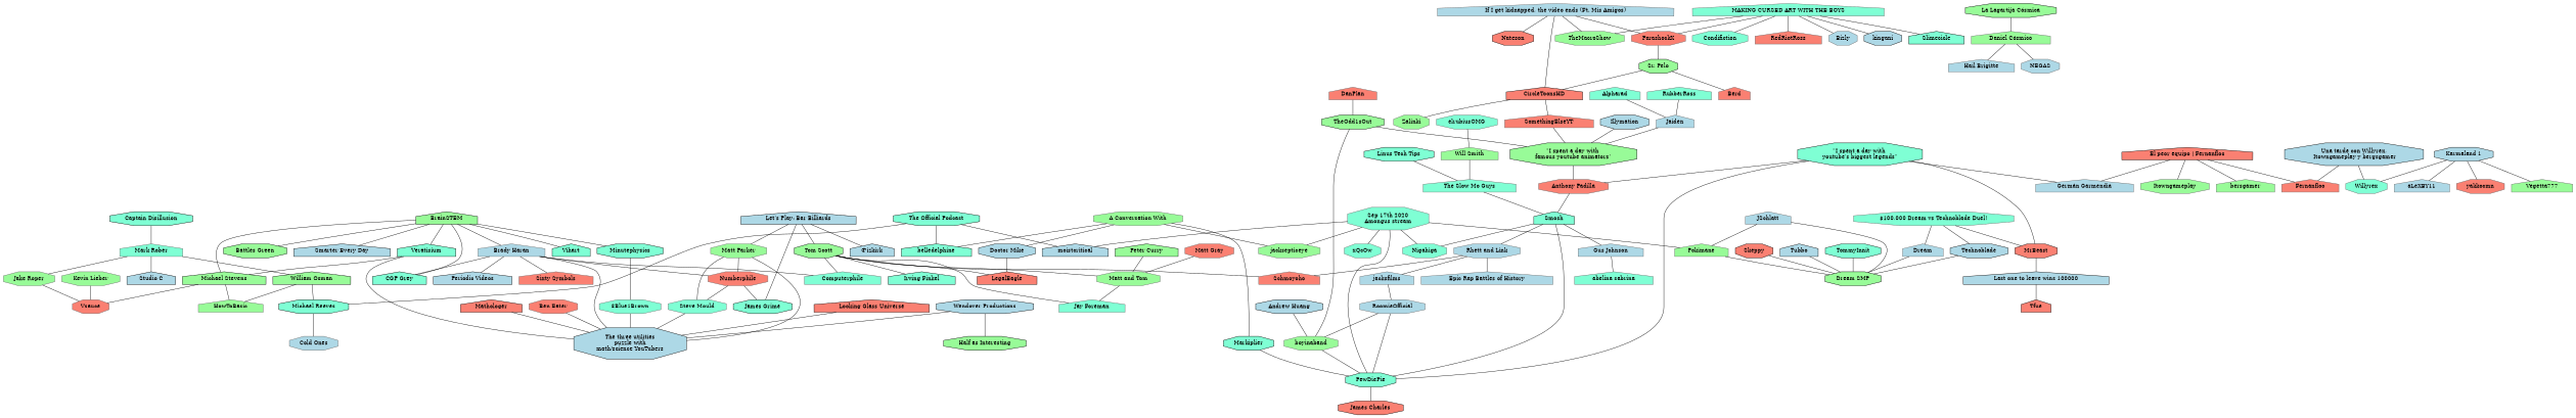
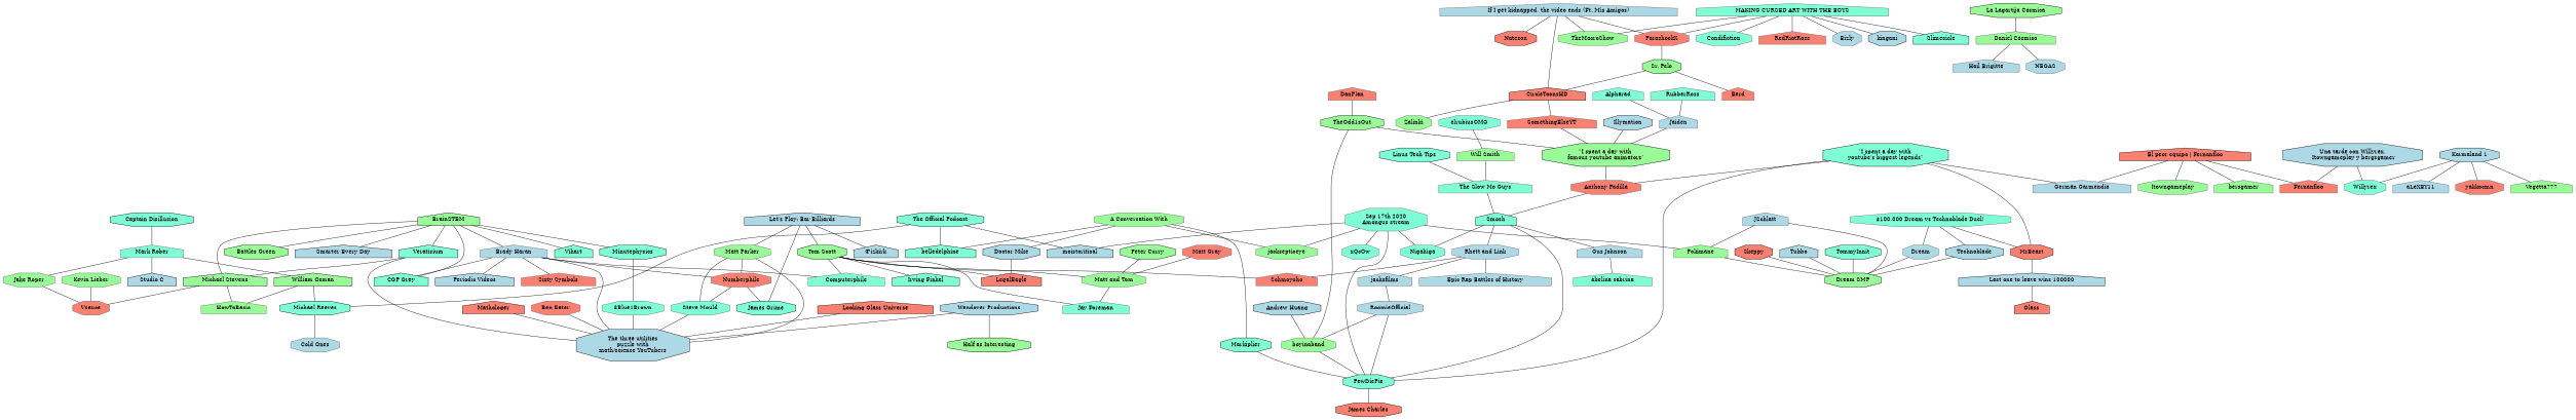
  graph {
    splines=spline
    node [color=gray40 fillcolor=aquamarine shape=octagon style=filled]
    Vsauce [fillcolor=salmon]
    Numberphile [fillcolor=salmon]
    "James Grime" [color=black]
    "Steve Mould"
    n5 [color=black fillcolor=lightblue label="The three utilities\n puzzle with \nmath/science YouTubers"]
    Computerphile [shape=house]
    "Periodic Videos" [color=black fillcolor=lightblue shape=house]
    "Sixty Symbols" [fillcolor=salmon shape=house]
    "Matt and Tom" [fillcolor=palegreen]
    "Jay Foreman" [shape=house]
    Smosh [color=black shape=house]
    "Gus Johnson" [fillcolor=lightblue shape=house]
    Nigahiga
    "Rhett and Link" [fillcolor=lightblue]
    PewDiePie [color=black]
    "abelina sabrina" [shape=house]
    Schmoyoho [fillcolor=salmon shape=house]
    "Epic Rap Battles of History" [fillcolor=lightblue shape=house]
    jacksfilms [fillcolor=lightblue shape=house]
    "James Charles" [color=black fillcolor=salmon]
    "Dream SMP" [color=black fillcolor=palegreen]
    "A Conversation With" [fillcolor=palegreen]
    jacksepticeye [fillcolor=palegreen]
    belledelphine [color=black shape=house]
    "Doctor Mike" [color=black fillcolor=lightblue]
    Markiplier [color=black]
    LegalEagle [color=black fillcolor=salmon shape=house]
    "Karmaland 1" [color=black fillcolor=lightblue]
    Willyrex
    Vegetta777 [fillcolor=palegreen shape=house]
    aLeXBY11 [fillcolor=lightblue shape=house]
    yakkocmn [fillcolor=salmon]
    "The Official Podcast" [color=black]
    "Michael Reeves" [color=black]
    moistcritical [color=black fillcolor=lightblue shape=house]
    "Cold Ones" [fillcolor=lightblue]
    n37 [label="Sep 17th 2020\nAmongus stream"]
    Pokimane [fillcolor=palegreen shape=house]
    xQcOw
    "Let's Play: Bar Billiards" [color=black fillcolor=lightblue shape=house]
    "Tom Scott" [color=black fillcolor=palegreen]
    "Matt Parker" [fillcolor=palegreen]
    "@izkirk" [color=black fillcolor=lightblue shape=house]
    "Irving Finkel" [color=black shape=house]
    "Last one to leave wins 100000" [color=black fillcolor=lightblue shape=house]
-   Tfue [color=black fillcolor=salmon shape=house]
+   Tfue [color=black fillcolor=salmon shape=house label=Glass]
    "El peor equipo | Fernanfloo" [color=black fillcolor=salmon shape=house]
    "Germán Garmendia" [fillcolor=lightblue shape=house]
    Fernanfloo [fillcolor=salmon shape=house]
    Itowngameplay [fillcolor=palegreen]
    bersgamer [fillcolor=palegreen shape=house]
    n52 [color=black label="\"I spent a day with \nyoutube's biggest legends\""]
    "Anthony Padilla" [fillcolor=salmon]
    MrBeast [color=black fillcolor=salmon]
    n55 [color=black fillcolor=palegreen label="\"I spent a day with \nfamous youtube animators\""]
    n56 [color=black fillcolor=lightblue label="Una tarde con Willyrex,\n Itowngameplay y bergsgamer"]
    "$100,000 Dream vs Technoblade Duel!"
-   Dream [fillcolor=lightblue shape=house]
+   Dream [fillcolor=lightblue]
    Technoblade [color=black fillcolor=lightblue]
    "If I get kidnapped, the video ends (Ft. Mis Amigos)" [fillcolor=lightblue shape=house]
    ParashockX [fillcolor=salmon]
    TheMacroShow [fillcolor=palegreen]
    CircleToonsHD [color=black fillcolor=salmon shape=house]
    Nateson [color=black fillcolor=salmon]
    "Sr. Pelo" [color=black fillcolor=palegreen]
    SomethingElseYT [fillcolor=salmon shape=house]
    Zalinki [fillcolor=palegreen]
    "MAKING CURSED ART WITH THE BOYS" [shape=house]
    RedRiotRoss [fillcolor=salmon shape=house]
    Bizly [fillcolor=lightblue]
    kingani [color=black fillcolor=lightblue]
    Slimecicle [color=black shape=house]
    Condifiction
    BrainSTEM [color=black fillcolor=palegreen shape=house]
    "Michael Stevens" [color=black fillcolor=palegreen shape=house]
    Vihart [color=black shape=house]
    n77 [color=black fillcolor=palegreen label="Battles Green"]
    Minutephysics [color=black]
    "Smarter Every Day" [color=black fillcolor=lightblue shape=house]
    "CGP Grey" [color=black shape=house]
    "Brady Haran" [fillcolor=lightblue shape=house]
    Veratisium [color=black shape=house]
    HowToBasic [fillcolor=palegreen shape=house]
    "3Blue1Brown"
    RoomieOfficial [fillcolor=lightblue]
    "Will Smith" [fillcolor=palegreen shape=house]
    elrubiusOMG
    "Matt Gray" [fillcolor=salmon]
-   "Peter Curry" [color=black fillcolor=palegreen shape=house]
+   "Peter Curry" [color=black fillcolor=palegreen]
    "Mark Rober" [shape=house]
    "William Osman" [color=black fillcolor=palegreen shape=house]
    "Jake Roper" [fillcolor=palegreen]
    "Studio C" [color=black fillcolor=lightblue shape=house]
    "Kevin Lieber" [fillcolor=palegreen]
    "Wendover Productions" [color=black fillcolor=lightblue]
    "Half as Interesting" [color=black fillcolor=palegreen]
    "Looking Glass Universe" [color=black fillcolor=salmon shape=house]
    Mathologer [color=black fillcolor=salmon shape=house]
    "Ben Eater" [fillcolor=salmon]
    boyinaband [fillcolor=palegreen]
    JSchlatt [fillcolor=lightblue shape=house]
    Skeppy [color=black fillcolor=salmon]
    Tubbo [color=black fillcolor=lightblue shape=house]
    TommyInnit [color=black]
    "Captain Disillusion" [color=black]
    "The Slow Mo Guys" [shape=house]
    "Linus Tech Tips" [color=black]
    TheOdd1sOut [color=black fillcolor=palegreen]
    Jaiden [fillcolor=lightblue shape=house]
    Illymation [color=black fillcolor=lightblue]
    "Andrew Huang" [color=black fillcolor=lightblue]
    "La Lagartija Cósmica" [color=black fillcolor=palegreen]
    "Daniel Cósmico" [fillcolor=palegreen shape=house]
    "Hail Brigitte" [fillcolor=lightblue shape=house]
    NEGAS [fillcolor=lightblue]
    Berd [fillcolor=salmon shape=house]
    RubberRoss [shape=house]
    Alpharad [shape=house]
    DanPlan [fillcolor=salmon shape=house]
    Numberphile -- "James Grime"
    Numberphile -- "Steve Mould"
    "Steve Mould" -- n5
    "Matt and Tom" -- "Jay Foreman"
    Smosh -- "Gus Johnson"
    Smosh -- Nigahiga
    Smosh -- "Rhett and Link"
    Smosh -- PewDiePie
    "Gus Johnson" -- "abelina sabrina"
    "Rhett and Link" -- Schmoyoho
    "Rhett and Link" -- "Epic Rap Battles of History"
    "Rhett and Link" -- jacksfilms
    PewDiePie -- "James Charles"
    jacksfilms -- RoomieOfficial
    "A Conversation With" -- jacksepticeye
    "A Conversation With" -- belledelphine
    "A Conversation With" -- "Doctor Mike"
    "A Conversation With" -- Markiplier
    "Doctor Mike" -- LegalEagle
    Markiplier -- PewDiePie
    "Karmaland 1" -- Willyrex
    "Karmaland 1" -- Vegetta777
    "Karmaland 1" -- aLeXBY11
    "Karmaland 1" -- yakkocmn
    "The Official Podcast" -- belledelphine
    "The Official Podcast" -- "Michael Reeves"
    "The Official Podcast" -- moistcritical
    "Michael Reeves" -- "Cold Ones"
    n37 -- Nigahiga
    n37 -- PewDiePie
    n37 -- jacksepticeye
    n37 -- moistcritical
    n37 -- Pokimane
    n37 -- xQcOw
    Pokimane -- "Dream SMP"
    "Let's Play: Bar Billiards" -- "James Grime"
    "Let's Play: Bar Billiards" -- "Tom Scott"
    "Let's Play: Bar Billiards" -- "Matt Parker"
    "Let's Play: Bar Billiards" -- "@izkirk"
    "Tom Scott" -- Computerphile
    "Tom Scott" -- "Matt and Tom"
    "Tom Scott" -- "Jay Foreman"
    "Tom Scott" -- Schmoyoho
    "Tom Scott" -- LegalEagle
    "Tom Scott" -- "Irving Finkel"
    "Matt Parker" -- Numberphile
    "Matt Parker" -- "Steve Mould"
    "Matt Parker" -- n5
    "Last one to leave wins 100000" -- Tfue
    "El peor equipo | Fernanfloo" -- "Germán Garmendia"
    "El peor equipo | Fernanfloo" -- Fernanfloo
    "El peor equipo | Fernanfloo" -- Itowngameplay
    "El peor equipo | Fernanfloo" -- bersgamer
    n52 -- PewDiePie
    n52 -- "Germán Garmendia"
    n52 -- "Anthony Padilla"
    n52 -- MrBeast
    "Anthony Padilla" -- Smosh
    MrBeast -- "Last one to leave wins 100000"
    n55 -- "Anthony Padilla"
    n56 -- Willyrex
    n56 -- Fernanfloo
    "$100,000 Dream vs Technoblade Duel!" -- MrBeast
    "$100,000 Dream vs Technoblade Duel!" -- Dream
    "$100,000 Dream vs Technoblade Duel!" -- Technoblade
    Dream -- "Dream SMP"
    Technoblade -- "Dream SMP"
    "If I get kidnapped, the video ends (Ft. Mis Amigos)" -- ParashockX
    "If I get kidnapped, the video ends (Ft. Mis Amigos)" -- TheMacroShow
    "If I get kidnapped, the video ends (Ft. Mis Amigos)" -- CircleToonsHD
    "If I get kidnapped, the video ends (Ft. Mis Amigos)" -- Nateson
    ParashockX -- "Sr. Pelo"
    CircleToonsHD -- SomethingElseYT
    CircleToonsHD -- Zalinki
    "Sr. Pelo" -- CircleToonsHD
    "Sr. Pelo" -- Berd
    SomethingElseYT -- n55
    "MAKING CURSED ART WITH THE BOYS" -- ParashockX
    "MAKING CURSED ART WITH THE BOYS" -- TheMacroShow
    "MAKING CURSED ART WITH THE BOYS" -- RedRiotRoss
    "MAKING CURSED ART WITH THE BOYS" -- Bizly
    "MAKING CURSED ART WITH THE BOYS" -- kingani
    "MAKING CURSED ART WITH THE BOYS" -- Slimecicle
    "MAKING CURSED ART WITH THE BOYS" -- Condifiction
    BrainSTEM -- "Michael Stevens"
    BrainSTEM -- Vihart
    BrainSTEM -- n77
    BrainSTEM -- Minutephysics
    BrainSTEM -- "Smarter Every Day"
    BrainSTEM -- "CGP Grey"
    BrainSTEM -- "Brady Haran"
    BrainSTEM -- Veratisium
    "Michael Stevens" -- Vsauce
    "Michael Stevens" -- HowToBasic
    Minutephysics -- "3Blue1Brown"
    "Brady Haran" -- Numberphile
    "Brady Haran" -- n5
    "Brady Haran" -- Computerphile
    "Brady Haran" -- "Periodic Videos"
    "Brady Haran" -- "Sixty Symbols"
    "Brady Haran" -- "CGP Grey"
    Veratisium -- n5
    Veratisium -- "Michael Stevens"
    "3Blue1Brown" -- n5
    RoomieOfficial -- PewDiePie
    RoomieOfficial -- boyinaband
    "Will Smith" -- "The Slow Mo Guys"
    elrubiusOMG -- "Will Smith"
    "Matt Gray" -- "Matt and Tom"
    "Peter Curry" -- "Matt and Tom"
    "Mark Rober" -- "William Osman"
    "Mark Rober" -- "Jake Roper"
    "Mark Rober" -- "Studio C"
    "William Osman" -- "Michael Reeves"
    "William Osman" -- HowToBasic
    "Jake Roper" -- Vsauce
    "Kevin Lieber" -- Vsauce
    "Wendover Productions" -- n5
    "Wendover Productions" -- "Half as Interesting"
    "Looking Glass Universe" -- n5
    Mathologer -- n5
    "Ben Eater" -- n5
    boyinaband -- PewDiePie
    JSchlatt -- "Dream SMP"
    JSchlatt -- Pokimane
    Skeppy -- "Dream SMP"
    Tubbo -- "Dream SMP"
    TommyInnit -- "Dream SMP"
    "Captain Disillusion" -- "Mark Rober"
    "The Slow Mo Guys" -- Smosh
    "Linus Tech Tips" -- "The Slow Mo Guys"
    TheOdd1sOut -- n55
    TheOdd1sOut -- boyinaband
    Jaiden -- n55
    Illymation -- n55
    "Andrew Huang" -- boyinaband
    "La Lagartija Cósmica" -- "Daniel Cósmico"
    "Daniel Cósmico" -- "Hail Brigitte"
    "Daniel Cósmico" -- NEGAS
    RubberRoss -- Jaiden
    Alpharad -- Jaiden
    DanPlan -- TheOdd1sOut
  }
